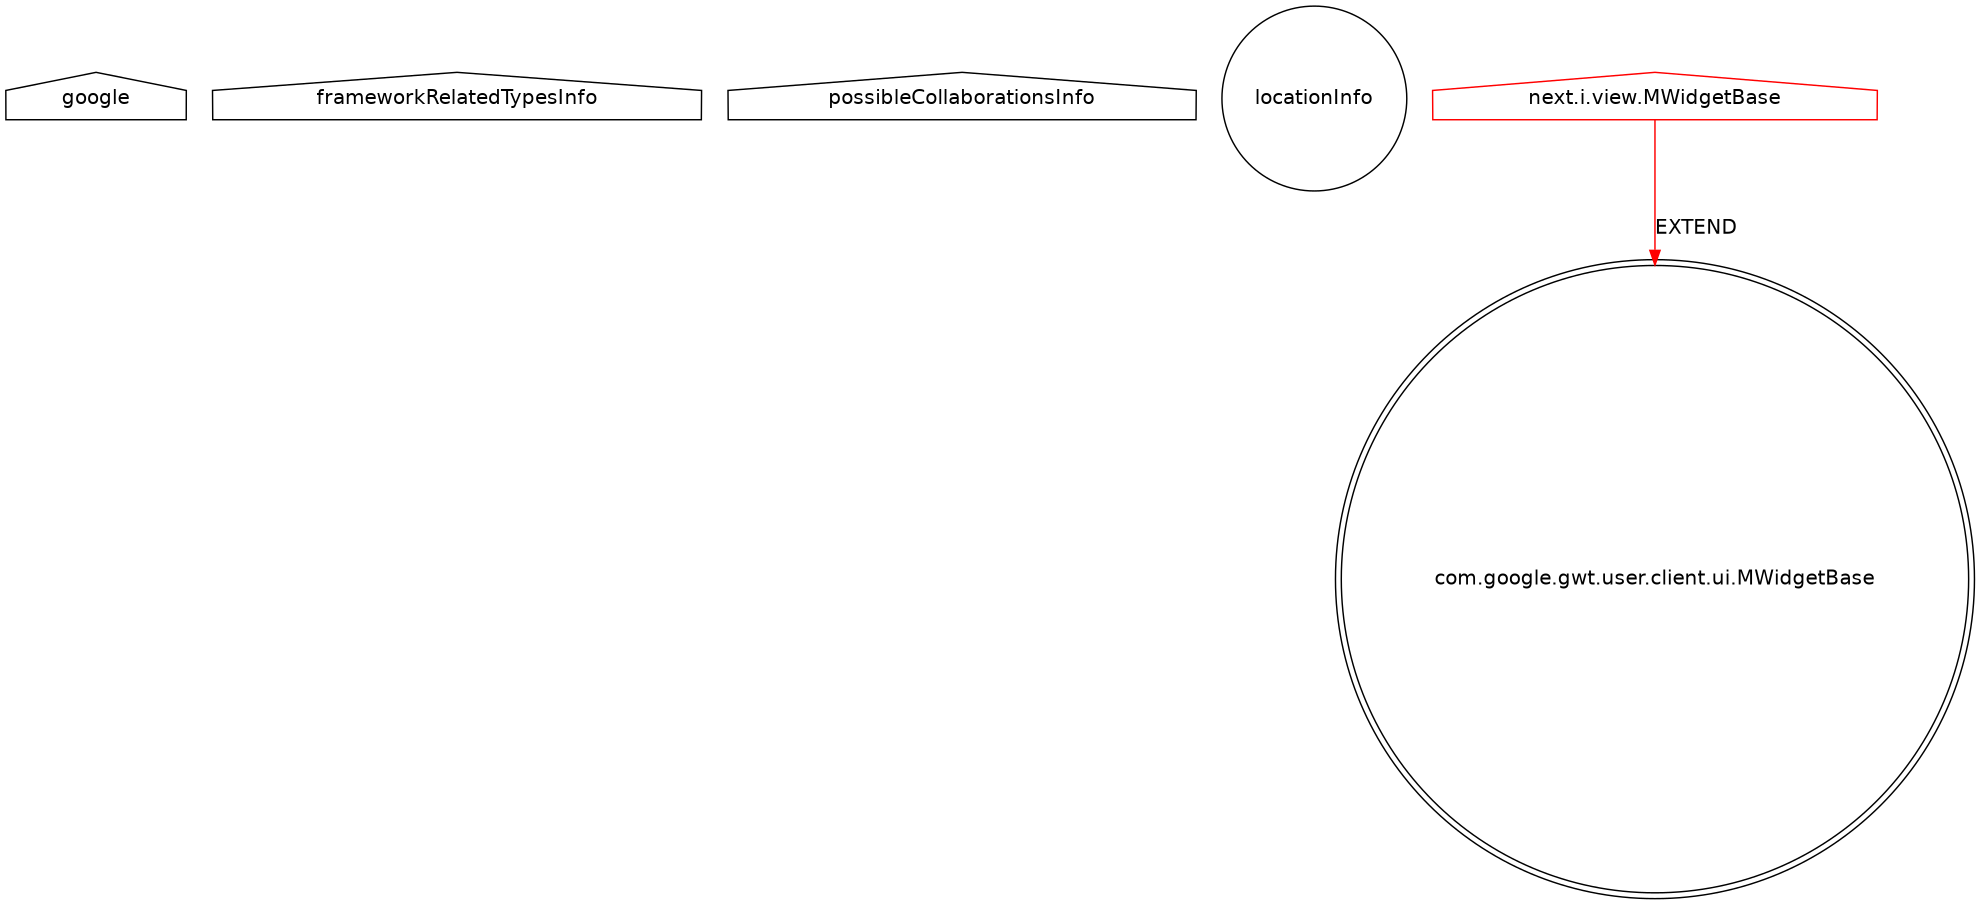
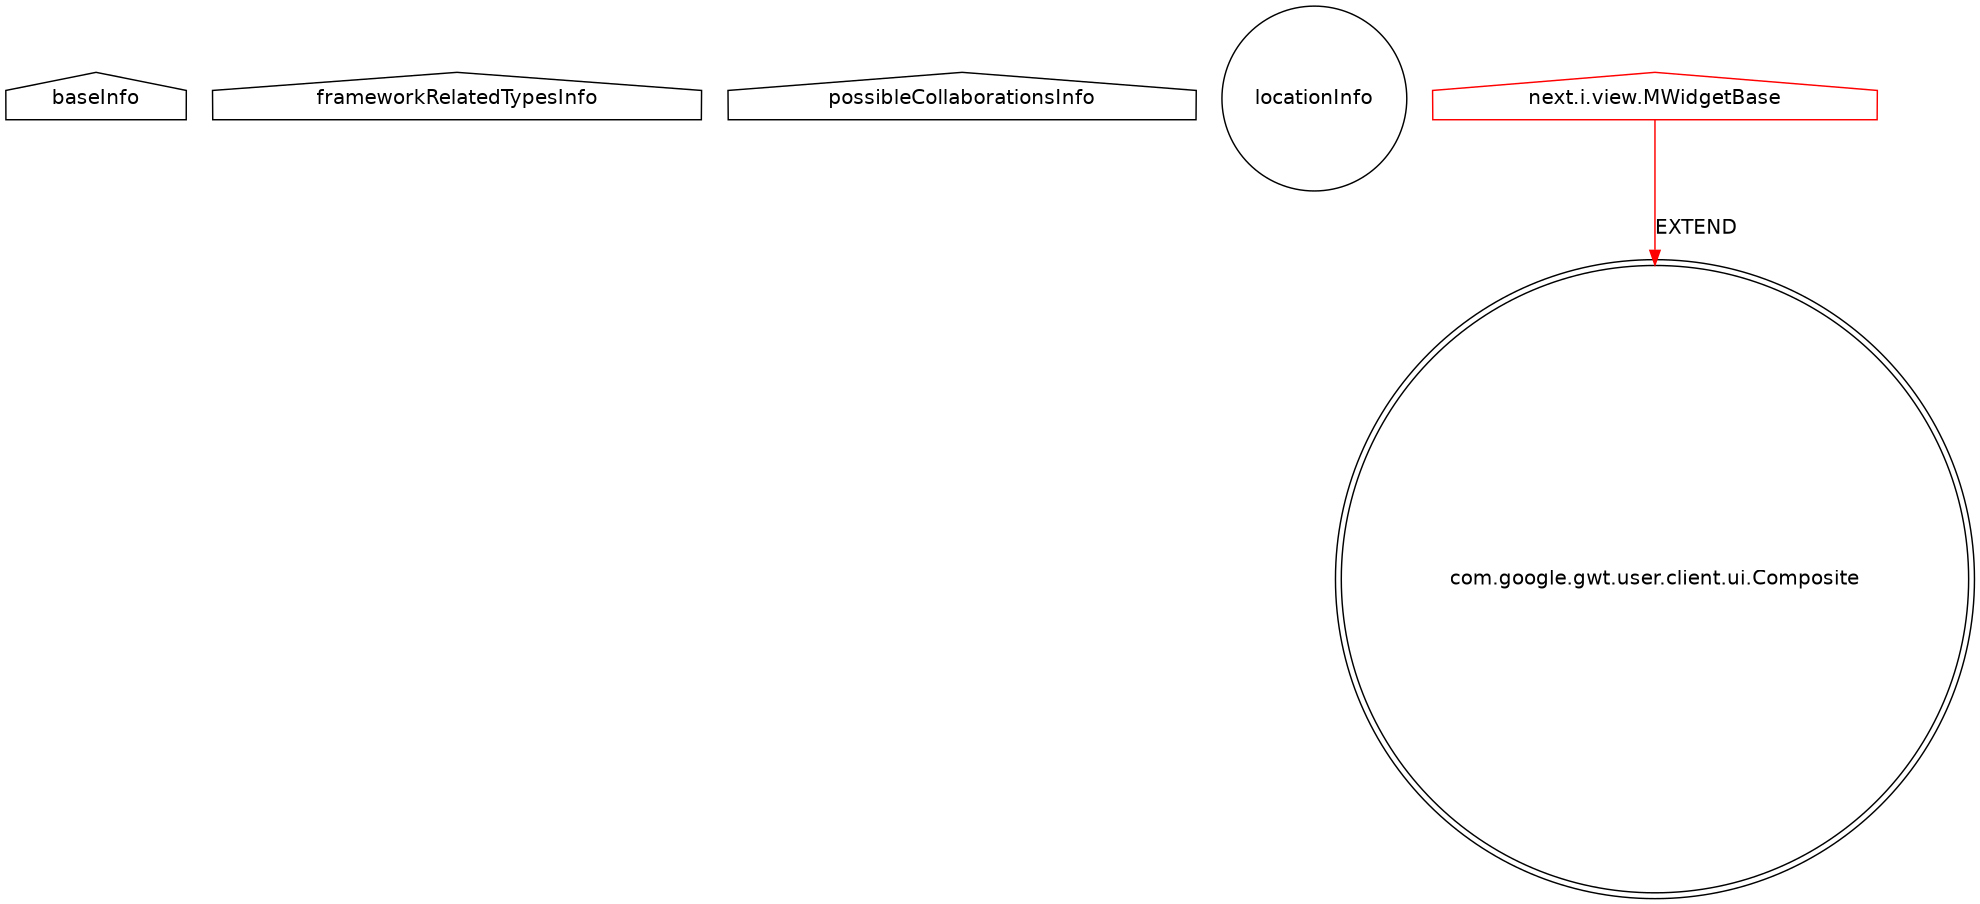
  digraph {
    fontname="DejaVu Sans"
    node [shape=house fontname="DejaVu Sans"]
-   baseInfo [category=extension_graph graphId=4197 isAnonymous=false possibleRelation=false label=google]
+   baseInfo [category=extension_graph graphId=4197 isAnonymous=false possibleRelation=false]
    frameworkRelatedTypesInfo [0="com.google.gwt.user.client.ui.Composite"]
    possibleCollaborationsInfo
    locationInfo [contextSignature=MWidgetBase filePath="/nextinterfaces-next/next-master/src/next/i/view/MWidgetBase.java" graphId=4197 projectName="nextinterfaces-next" shape=circle]
    n5 [color=red isFrameworkType=false label="next.i.view.MWidgetBase" vertexType=ROOT_CLIENT_CLASS_DECLARATION]
-   n6 [isFrameworkType=true label="com.google.gwt.user.client.ui.MWidgetBase" peripheries=2 vertexType=FRAMEWORK_CLASS_TYPE shape=circle]
+   n6 [isFrameworkType=true label="com.google.gwt.user.client.ui.Composite" peripheries=2 vertexType=FRAMEWORK_CLASS_TYPE shape=circle]
    n5 -> n6 [color=red label=EXTEND fontname="DejaVu Sans"]
  }
